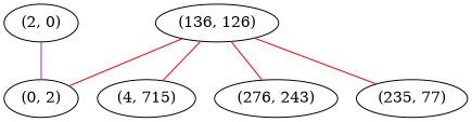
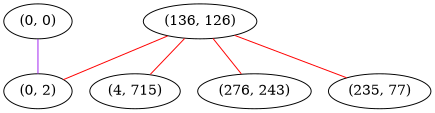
  graph {
    edge [color=red weight=1]
    n1 [label="(0, 2)"]
-   "(0, 0)" [label="(2, 0)"]
+   "(0, 0)"
    "(136, 126)"
    n4 [label="(4, 715)"]
    "(276, 243)"
    "(235, 77)"
    "(0, 0)" -- n1 [color=purple weight=4]
    "(136, 126)" -- n1
    "(136, 126)" -- n4
    "(136, 126)" -- "(276, 243)"
    "(136, 126)" -- "(235, 77)"
  }
